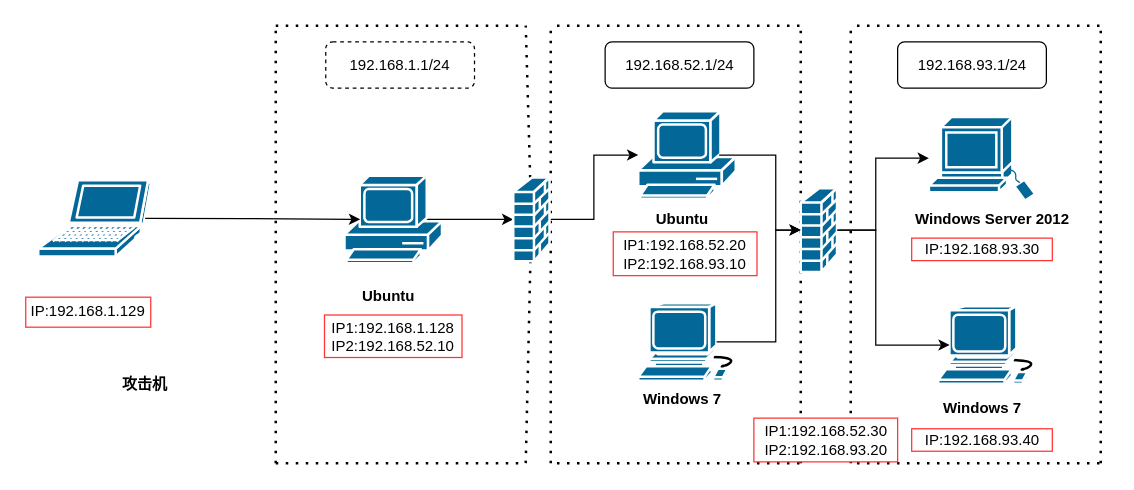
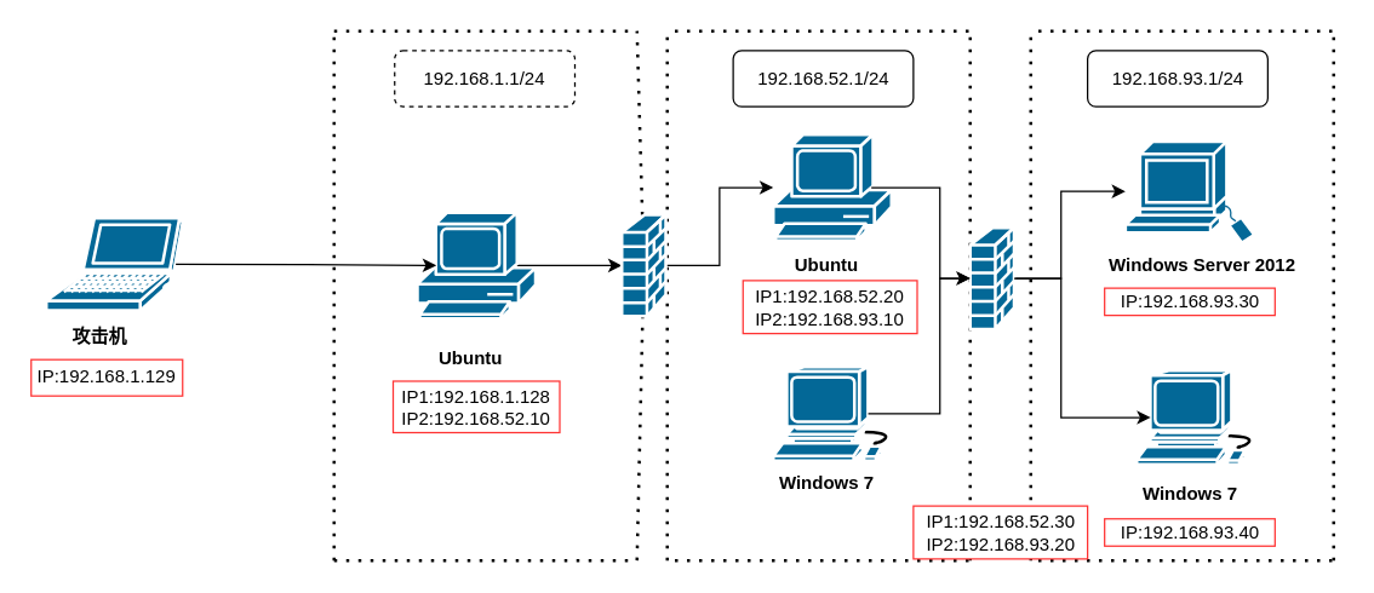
  <mxCell id="0" />
  <mxCell id="1" parent="0" />
  <mxCell id="2" value="" style="shape=mxgraph.cisco.computers_and_peripherals.pc;sketch=0;html=1;pointerEvents=1;dashed=0;fillColor=#036897;strokeColor=#ffffff;strokeWidth=2;verticalLabelPosition=bottom;verticalAlign=top;align=center;outlineConnect=0;" vertex="1" parent="1"><mxGeometry x="510" y="88.5" width="78" height="70" as="geometry" /></mxCell>
  <mxCell id="3" style="edgeStyle=orthogonalEdgeStyle;rounded=0;orthogonalLoop=1;jettySize=auto;html=1;exitX=0.83;exitY=0.5;exitDx=0;exitDy=0;exitPerimeter=0;" edge="1" parent="1" source="4" target="38"><mxGeometry relative="1" as="geometry" /></mxCell>
  <mxCell id="4" value="" style="shape=mxgraph.cisco.computers_and_peripherals.pc;sketch=0;html=1;pointerEvents=1;dashed=0;fillColor=#036897;strokeColor=#ffffff;strokeWidth=2;verticalLabelPosition=bottom;verticalAlign=top;align=center;outlineConnect=0;" vertex="1" parent="1"><mxGeometry x="275" y="140" width="78" height="70" as="geometry" /></mxCell>
  <mxCell id="5" value="" style="shape=mxgraph.cisco.computers_and_peripherals.laptop;sketch=0;html=1;pointerEvents=1;dashed=0;fillColor=#036897;strokeColor=#ffffff;strokeWidth=2;verticalLabelPosition=bottom;verticalAlign=top;align=center;outlineConnect=0;" vertex="1" parent="1"><mxGeometry x="30" y="143.75" width="90" height="61" as="geometry" /></mxCell>
  <mxCell id="6" value="" style="shape=mxgraph.cisco.computers_and_peripherals.workstation;sketch=0;html=1;pointerEvents=1;dashed=0;fillColor=#036897;strokeColor=#ffffff;strokeWidth=2;verticalLabelPosition=bottom;verticalAlign=top;align=center;outlineConnect=0;" vertex="1" parent="1"><mxGeometry x="510" y="242" width="83" height="62" as="geometry" /></mxCell>
  <mxCell id="7" value="" style="shape=mxgraph.cisco.computers_and_peripherals.workstation;sketch=0;html=1;pointerEvents=1;dashed=0;fillColor=#036897;strokeColor=#ffffff;strokeWidth=2;verticalLabelPosition=bottom;verticalAlign=top;align=center;outlineConnect=0;" vertex="1" parent="1"><mxGeometry x="750" y="244.5" width="83" height="62" as="geometry" /></mxCell>
  <mxCell id="8" value="" style="shape=mxgraph.cisco.computers_and_peripherals.sun_workstation;sketch=0;html=1;pointerEvents=1;dashed=0;fillColor=#036897;strokeColor=#ffffff;strokeWidth=2;verticalLabelPosition=bottom;verticalAlign=top;align=center;outlineConnect=0;" vertex="1" parent="1"><mxGeometry x="742.5" y="93" width="85" height="67" as="geometry" /></mxCell>
- <mxCell id="9" value="&lt;b&gt;攻击机&lt;/b&gt;" style="text;html=1;align=center;verticalAlign=middle;resizable=0;points=[];autosize=1;strokeColor=none;fillColor=none;" vertex="1" parent="1"><mxGeometry x="85" y="292.25" width="60" height="30" as="geometry" /></mxCell>
+ <mxCell id="9" value="&lt;b&gt;攻击机&lt;/b&gt;" style="text;html=1;align=center;verticalAlign=middle;resizable=0;points=[];autosize=1;strokeColor=none;fillColor=none;" vertex="1" parent="1"><mxGeometry x="35" y="207.25" width="60" height="30" as="geometry" /></mxCell>
  <mxCell id="10" value="&lt;b&gt;Ubuntu&lt;/b&gt;" style="text;html=1;align=center;verticalAlign=middle;resizable=0;points=[];autosize=1;strokeColor=none;fillColor=none;" vertex="1" parent="1"><mxGeometry x="275" y="221.5" width="70" height="30" as="geometry" /></mxCell>
  <mxCell id="11" value="&lt;b&gt;Ubuntu&lt;/b&gt;" style="text;html=1;align=center;verticalAlign=middle;resizable=0;points=[];autosize=1;strokeColor=none;fillColor=none;" vertex="1" parent="1"><mxGeometry x="510" y="160" width="70" height="30" as="geometry" /></mxCell>
  <mxCell id="12" value="&lt;b style=&quot;border-color: var(--border-color);&quot;&gt;Windows 7&lt;/b&gt;" style="text;html=1;align=center;verticalAlign=middle;resizable=0;points=[];autosize=1;strokeColor=none;fillColor=none;" vertex="1" parent="1"><mxGeometry x="500" y="304" width="90" height="30" as="geometry" /></mxCell>
  <mxCell id="13" value="&lt;b&gt;Windows 7&lt;/b&gt;" style="text;html=1;align=center;verticalAlign=middle;resizable=0;points=[];autosize=1;strokeColor=none;fillColor=none;" vertex="1" parent="1"><mxGeometry x="740" y="311" width="90" height="30" as="geometry" /></mxCell>
  <mxCell id="14" value="&lt;b style=&quot;border-color: var(--border-color);&quot;&gt;Windows Server 2012&lt;/b&gt;" style="text;html=1;align=center;verticalAlign=middle;resizable=0;points=[];autosize=1;strokeColor=none;fillColor=none;" vertex="1" parent="1"><mxGeometry x="717.5" y="160" width="150" height="30" as="geometry" /></mxCell>
  <mxCell id="15" value="" style="endArrow=none;dashed=1;html=1;dashPattern=1 3;strokeWidth=2;rounded=0;" edge="1" parent="1"><mxGeometry width="50" height="50" relative="1" as="geometry"><mxPoint x="220" y="20" as="sourcePoint" /><mxPoint x="420" y="20" as="targetPoint" /></mxGeometry></mxCell>
  <mxCell id="16" value="" style="endArrow=none;dashed=1;html=1;dashPattern=1 3;strokeWidth=2;rounded=0;" edge="1" parent="1"><mxGeometry width="50" height="50" relative="1" as="geometry"><mxPoint x="445" y="20" as="sourcePoint" /><mxPoint x="645" y="20" as="targetPoint" /></mxGeometry></mxCell>
  <mxCell id="17" value="" style="endArrow=none;dashed=1;html=1;dashPattern=1 3;strokeWidth=2;rounded=0;" edge="1" parent="1"><mxGeometry width="50" height="50" relative="1" as="geometry"><mxPoint x="685" y="20" as="sourcePoint" /><mxPoint x="885" y="20" as="targetPoint" /></mxGeometry></mxCell>
  <mxCell id="18" value="" style="endArrow=none;dashed=1;html=1;dashPattern=1 3;strokeWidth=2;rounded=0;" edge="1" parent="1"><mxGeometry width="50" height="50" relative="1" as="geometry"><mxPoint x="685" y="370" as="sourcePoint" /><mxPoint x="885" y="370" as="targetPoint" /></mxGeometry></mxCell>
  <mxCell id="19" value="" style="endArrow=none;dashed=1;html=1;dashPattern=1 3;strokeWidth=2;rounded=0;" edge="1" parent="1"><mxGeometry width="50" height="50" relative="1" as="geometry"><mxPoint x="445" y="370" as="sourcePoint" /><mxPoint x="645" y="370" as="targetPoint" /></mxGeometry></mxCell>
  <mxCell id="20" value="" style="endArrow=none;dashed=1;html=1;dashPattern=1 3;strokeWidth=2;rounded=0;" edge="1" parent="1"><mxGeometry width="50" height="50" relative="1" as="geometry"><mxPoint x="220" y="370" as="sourcePoint" /><mxPoint x="420" y="370" as="targetPoint" /></mxGeometry></mxCell>
  <mxCell id="21" value="" style="endArrow=none;dashed=1;html=1;dashPattern=1 3;strokeWidth=2;rounded=0;" edge="1" parent="1"><mxGeometry width="50" height="50" relative="1" as="geometry"><mxPoint x="220" y="370" as="sourcePoint" /><mxPoint x="220" y="20" as="targetPoint" /></mxGeometry></mxCell>
  <mxCell id="22" value="" style="endArrow=none;dashed=1;html=1;dashPattern=1 3;strokeWidth=2;rounded=0;" edge="1" parent="1" source="38"><mxGeometry width="50" height="50" relative="1" as="geometry"><mxPoint x="420" y="370" as="sourcePoint" /><mxPoint x="420" y="20" as="targetPoint" /></mxGeometry></mxCell>
  <mxCell id="23" value="" style="endArrow=none;dashed=1;html=1;dashPattern=1 3;strokeWidth=2;rounded=0;" edge="1" parent="1"><mxGeometry width="50" height="50" relative="1" as="geometry"><mxPoint x="440" y="370" as="sourcePoint" /><mxPoint x="440" y="20" as="targetPoint" /></mxGeometry></mxCell>
  <mxCell id="24" value="" style="endArrow=none;dashed=1;html=1;dashPattern=1 3;strokeWidth=2;rounded=0;" edge="1" parent="1"><mxGeometry width="50" height="50" relative="1" as="geometry"><mxPoint x="640" y="370" as="sourcePoint" /><mxPoint x="640" y="20" as="targetPoint" /></mxGeometry></mxCell>
  <mxCell id="25" value="" style="endArrow=none;dashed=1;html=1;dashPattern=1 3;strokeWidth=2;rounded=0;" edge="1" parent="1"><mxGeometry width="50" height="50" relative="1" as="geometry"><mxPoint x="680" y="370" as="sourcePoint" /><mxPoint x="680" y="20" as="targetPoint" /></mxGeometry></mxCell>
  <mxCell id="26" value="" style="endArrow=none;dashed=1;html=1;dashPattern=1 3;strokeWidth=2;rounded=0;" edge="1" parent="1"><mxGeometry width="50" height="50" relative="1" as="geometry"><mxPoint x="880" y="370" as="sourcePoint" /><mxPoint x="880" y="20" as="targetPoint" /></mxGeometry></mxCell>
  <mxCell id="27" style="edgeStyle=orthogonalEdgeStyle;rounded=0;orthogonalLoop=1;jettySize=auto;html=1;exitX=1;exitY=0.5;exitDx=0;exitDy=0;exitPerimeter=0;" edge="1" parent="1" source="28" target="8"><mxGeometry relative="1" as="geometry"><Array as="points"><mxPoint x="700" y="184" /><mxPoint x="700" y="126" /></Array></mxGeometry></mxCell>
  <mxCell id="28" value="" style="shape=mxgraph.cisco.security.firewall;sketch=0;html=1;pointerEvents=1;dashed=0;fillColor=#036897;strokeColor=#ffffff;strokeWidth=2;verticalLabelPosition=bottom;verticalAlign=top;align=center;outlineConnect=0;" vertex="1" parent="1"><mxGeometry x="640" y="150" width="29" height="67" as="geometry" /></mxCell>
  <mxCell id="29" value="IP:192.168.1.129" style="whiteSpace=wrap;html=1;strokeColor=#FF3333;" vertex="1" parent="1"><mxGeometry x="20" y="237.25" width="100" height="24" as="geometry" /></mxCell>
  <mxCell id="30" value="IP1:192.168.1.128&lt;br&gt;IP2:192.168.52.10" style="whiteSpace=wrap;html=1;strokeColor=#FF3333;" vertex="1" parent="1"><mxGeometry x="259" y="251.5" width="110" height="34" as="geometry" /></mxCell>
  <mxCell id="31" value="IP1:192.168.52.20&lt;br&gt;IP2:192.168.93.10" style="whiteSpace=wrap;html=1;strokeColor=#FF3333;" vertex="1" parent="1"><mxGeometry x="490" y="185" width="115" height="35" as="geometry" /></mxCell>
  <mxCell id="32" value="IP1:192.168.52.30&lt;br&gt;IP2:192.168.93.20" style="whiteSpace=wrap;html=1;strokeColor=#FF3333;" vertex="1" parent="1"><mxGeometry x="602.5" y="334" width="115" height="35" as="geometry" /></mxCell>
  <mxCell id="33" value="IP:192.168.93.30" style="whiteSpace=wrap;html=1;strokeColor=#FF3333;" vertex="1" parent="1"><mxGeometry x="728.75" y="190" width="112.5" height="18" as="geometry" /></mxCell>
  <mxCell id="34" value="IP:192.168.93.40" style="whiteSpace=wrap;html=1;strokeColor=#FF3333;" vertex="1" parent="1"><mxGeometry x="728.75" y="342.5" width="112.5" height="18" as="geometry" /></mxCell>
  <mxCell id="35" style="edgeStyle=orthogonalEdgeStyle;rounded=0;orthogonalLoop=1;jettySize=auto;html=1;exitX=0.95;exitY=0.5;exitDx=0;exitDy=0;exitPerimeter=0;entryX=0.16;entryY=0.5;entryDx=0;entryDy=0;entryPerimeter=0;" edge="1" parent="1" source="5" target="4"><mxGeometry relative="1" as="geometry" /></mxCell>
  <mxCell id="36" value="" style="endArrow=none;dashed=1;html=1;dashPattern=1 3;strokeWidth=2;rounded=0;" edge="1" parent="1" target="38"><mxGeometry width="50" height="50" relative="1" as="geometry"><mxPoint x="420" y="370" as="sourcePoint" /><mxPoint x="420" y="20" as="targetPoint" /></mxGeometry></mxCell>
  <mxCell id="37" style="edgeStyle=orthogonalEdgeStyle;rounded=0;orthogonalLoop=1;jettySize=auto;html=1;exitX=1;exitY=0.5;exitDx=0;exitDy=0;exitPerimeter=0;" edge="1" parent="1" source="38" target="2"><mxGeometry relative="1" as="geometry" /></mxCell>
  <mxCell id="38" value="" style="shape=mxgraph.cisco.security.firewall;sketch=0;html=1;pointerEvents=1;dashed=0;fillColor=#036897;strokeColor=#ffffff;strokeWidth=2;verticalLabelPosition=bottom;verticalAlign=top;align=center;outlineConnect=0;" vertex="1" parent="1"><mxGeometry x="410" y="141.5" width="29" height="67" as="geometry" /></mxCell>
  <mxCell id="39" style="edgeStyle=orthogonalEdgeStyle;rounded=0;orthogonalLoop=1;jettySize=auto;html=1;exitX=0.83;exitY=0.5;exitDx=0;exitDy=0;exitPerimeter=0;entryX=0;entryY=0.5;entryDx=0;entryDy=0;entryPerimeter=0;" edge="1" parent="1" source="2" target="28"><mxGeometry relative="1" as="geometry"><Array as="points"><mxPoint x="620" y="124" /><mxPoint x="620" y="184" /></Array></mxGeometry></mxCell>
  <mxCell id="40" style="edgeStyle=orthogonalEdgeStyle;rounded=0;orthogonalLoop=1;jettySize=auto;html=1;exitX=0.755;exitY=0.5;exitDx=0;exitDy=0;exitPerimeter=0;entryX=0;entryY=0.5;entryDx=0;entryDy=0;entryPerimeter=0;" edge="1" parent="1" source="6" target="28"><mxGeometry relative="1" as="geometry"><Array as="points"><mxPoint x="620" y="273" /><mxPoint x="620" y="184" /></Array></mxGeometry></mxCell>
  <mxCell id="41" style="edgeStyle=orthogonalEdgeStyle;rounded=0;orthogonalLoop=1;jettySize=auto;html=1;exitX=1;exitY=0.5;exitDx=0;exitDy=0;exitPerimeter=0;entryX=0.11;entryY=0.5;entryDx=0;entryDy=0;entryPerimeter=0;" edge="1" parent="1" source="28" target="7"><mxGeometry relative="1" as="geometry"><Array as="points"><mxPoint x="700" y="184" /><mxPoint x="700" y="276" /></Array></mxGeometry></mxCell>
  <mxCell id="42" value="192.168.1.1/24" style="rounded=1;whiteSpace=wrap;html=1;dashed=1;" vertex="1" parent="1"><mxGeometry x="260" y="33" width="119" height="37" as="geometry" /></mxCell>
  <mxCell id="43" value="192.168.52.1/24" style="rounded=1;whiteSpace=wrap;html=1;" vertex="1" parent="1"><mxGeometry x="483.5" y="33" width="119" height="37" as="geometry" /></mxCell>
  <mxCell id="44" value="192.168.93.1/24" style="rounded=1;whiteSpace=wrap;html=1;" vertex="1" parent="1"><mxGeometry x="717.5" y="33" width="119" height="37" as="geometry" /></mxCell>
